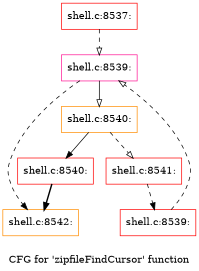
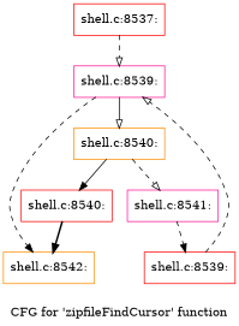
  digraph {
    label="CFG for 'zipfileFindCursor' function"
    node [shape=record color=red]
    edge [style=dashed arrowhead=onormal]
    n1 [label="{shell.c:8537:}"]
    n2 [label="{shell.c:8539:}" color=deeppink]
    n3 [label="{shell.c:8540:}" color=darkorange]
    n4 [label="{shell.c:8542:}" color=darkorange]
    n5 [label="{shell.c:8540:}"]
-   n6 [label="{shell.c:8541:}"]
+   n6 [label="{shell.c:8541:}" color=deeppink]
    n7 [label="{shell.c:8539:}"]
    n1 -> n2
    n2 -> n3 [style=solid]
    n2 -> n4 [arrowhead=normal]
    n3 -> n5 [style=solid arrowhead=normal]
    n3 -> n6
    n5 -> n4 [style=bold arrowhead=normal]
    n6 -> n7 [arrowhead=normal]
    n7 -> n2
  }
